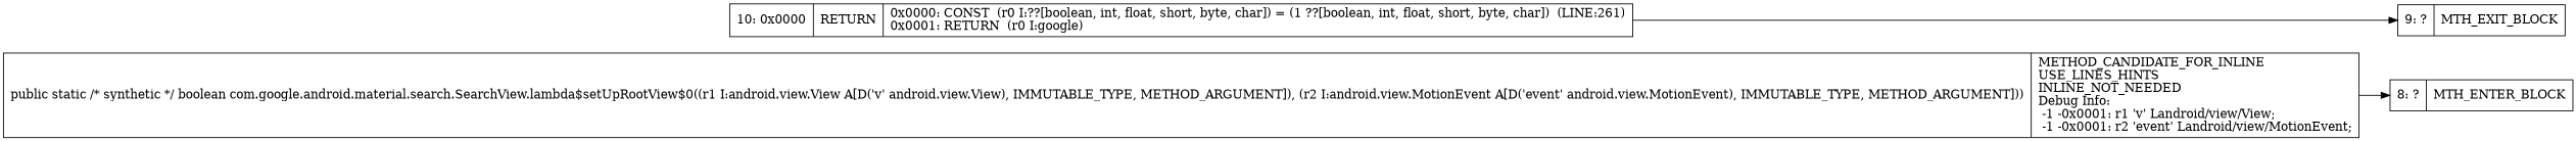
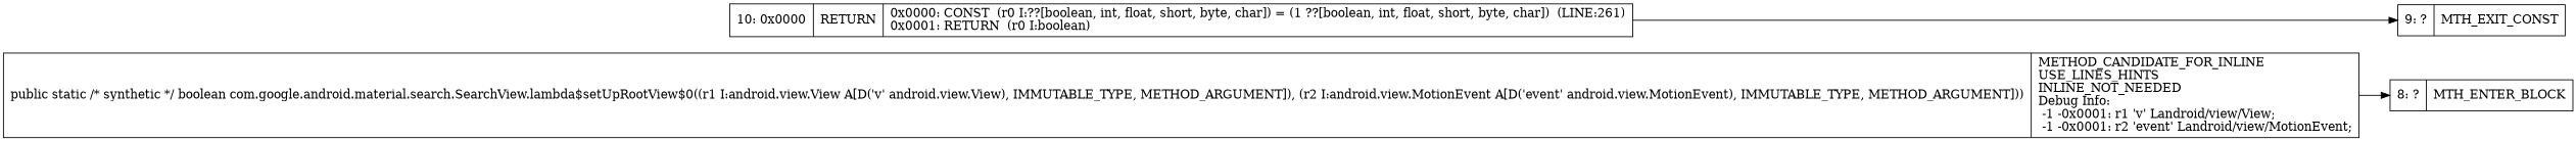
  digraph {
    rankdir=LR
    node [shape=record]
    n1 [label="{8\:\ ?|MTH_ENTER_BLOCK\l}"]
-   n2 [label="{10\:\ 0x0000|RETURN\l|0x0000: CONST  (r0 I:??[boolean, int, float, short, byte, char]) = (1 ??[boolean, int, float, short, byte, char])  (LINE:261)\l0x0001: RETURN  (r0 I:google) \l}"]
-   n3 [label="{9\:\ ?|MTH_EXIT_BLOCK\l}"]
+   n2 [label="{10\:\ 0x0000|RETURN\l|0x0000: CONST  (r0 I:??[boolean, int, float, short, byte, char]) = (1 ??[boolean, int, float, short, byte, char])  (LINE:261)\l0x0001: RETURN  (r0 I:boolean) \l}"]
+   n3 [label="{9\:\ ?|MTH_EXIT_CONST\l}"]
    n4 [label="{public static \/* synthetic *\/ boolean com.google.android.material.search.SearchView.lambda$setUpRootView$0((r1 I:android.view.View A[D('v' android.view.View), IMMUTABLE_TYPE, METHOD_ARGUMENT]), (r2 I:android.view.MotionEvent A[D('event' android.view.MotionEvent), IMMUTABLE_TYPE, METHOD_ARGUMENT]))  | METHOD_CANDIDATE_FOR_INLINE\lUSE_LINES_HINTS\lINLINE_NOT_NEEDED\lDebug Info:\l  \-1 \-0x0001: r1 'v' Landroid\/view\/View;\l  \-1 \-0x0001: r2 'event' Landroid\/view\/MotionEvent;\l}"]
    n2 -> n3
    n4 -> n1
  }
